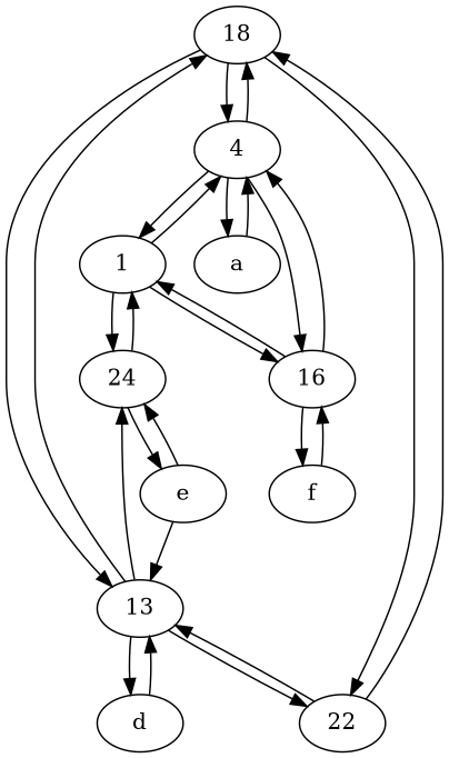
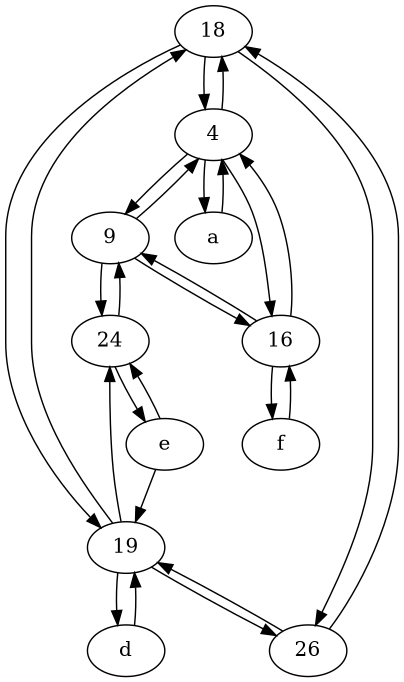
  digraph {
    n1 [label=18]
    4
    16
    a
-   9 [label=1]
-   22
-   19 [label=13]
+   9
+   22 [label=26]
+   19
    f
    24
    d
    e
    n1 -> 4
    n1 -> 22
    n1 -> 19
    4 -> n1
    4 -> 16
    4 -> a
    4 -> 9
    16 -> 4
    16 -> 9
    16 -> f
    a -> 4
    9 -> 4
    9 -> 16
    9 -> 24
    22 -> n1
    22 -> 19
    19 -> n1
    19 -> 22
    19 -> 24
    19 -> d
    f -> 16
    24 -> 9
    24 -> e
    d -> 19
    e -> 19
    e -> 24
  }
